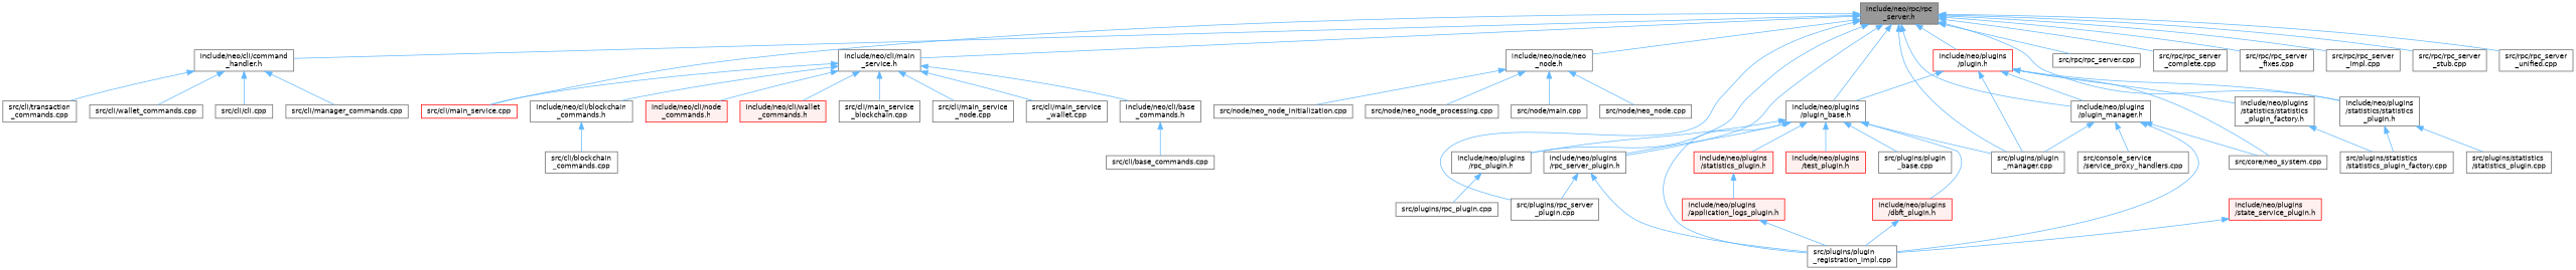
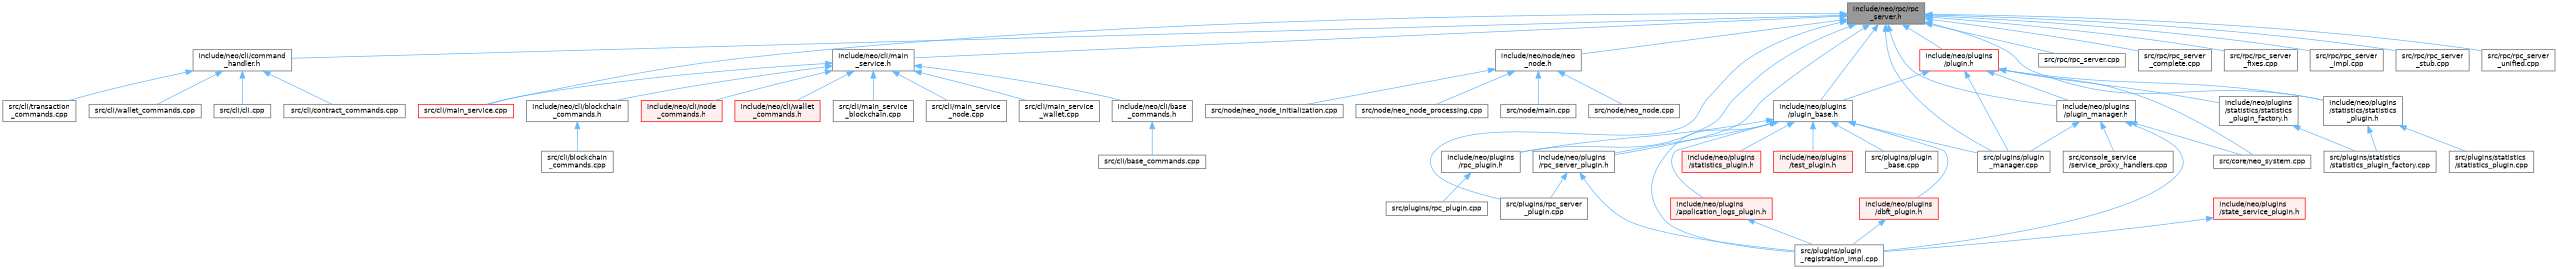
  digraph {
    node [color=grey40 fillcolor=white fontname=Helvetica fontsize=10 shape=box style=filled]
    edge [color=steelblue1 dir=back fontname=Helvetica fontsize=10 labelfontname=Helvetica labelfontsize=10 style=solid]
    n1 [color=gray40 fillcolor=grey60 fontcolor=black height=0.2 label="include/neo/rpc/rpc\l_server.h" width=0.4]
    n2 [height=0.2 label="include/neo/cli/command\l_handler.h" width=0.4]
    n3 [height=0.2 label="include/neo/cli/main\l_service.h" width=0.4]
    n4 [color=red height=0.2 label="src/cli/main_service.cpp" width=0.4]
    n5 [height=0.2 label="include/neo/node/neo\l_node.h" width=0.4]
    n6 [color=red height=0.2 label="include/neo/plugins\l/plugin.h" width=0.4]
    n7 [height=0.2 label="include/neo/plugins\l/plugin_base.h" width=0.4]
    n8 [height=0.2 label="include/neo/plugins\l/rpc_plugin.h" width=0.4]
    n9 [height=0.2 label="include/neo/plugins\l/rpc_server_plugin.h" width=0.4]
    n10 [height=0.2 label="src/plugins/rpc_server\l_plugin.cpp" width=0.4]
    n11 [height=0.2 label="include/neo/plugins\l/plugin_manager.h" width=0.4]
    n12 [height=0.2 label="src/plugins/plugin\l_manager.cpp" width=0.4]
    n13 [height=0.2 label="include/neo/plugins\l/statistics/statistics\l_plugin.h" width=0.4]
    n14 [height=0.2 label="src/rpc/rpc_server.cpp" width=0.4]
    n15 [height=0.2 label="src/rpc/rpc_server\l_complete.cpp" width=0.4]
    n16 [height=0.2 label="src/rpc/rpc_server\l_fixes.cpp" width=0.4]
    n17 [height=0.2 label="src/rpc/rpc_server\l_impl.cpp" width=0.4]
    n18 [height=0.2 label="src/rpc/rpc_server\l_stub.cpp" width=0.4]
    n19 [height=0.2 label="src/rpc/rpc_server\l_unified.cpp" width=0.4]
    n20 [height=0.2 label="src/cli/cli.cpp" width=0.4]
-   n21 [height=0.2 label="src/cli/manager_commands.cpp" width=0.4]
+   n21 [height=0.2 label="src/cli/contract_commands.cpp" width=0.4]
    n22 [height=0.2 label="src/cli/transaction\l_commands.cpp" width=0.4]
    n23 [height=0.2 label="src/cli/wallet_commands.cpp" width=0.4]
    n24 [height=0.2 label="include/neo/cli/base\l_commands.h" width=0.4]
    n25 [height=0.2 label="include/neo/cli/blockchain\l_commands.h" width=0.4]
    n26 [color=red fillcolor="#FFF0F0" height=0.2 label="include/neo/cli/node\l_commands.h" width=0.4]
    n27 [color=red fillcolor="#FFF0F0" height=0.2 label="include/neo/cli/wallet\l_commands.h" width=0.4]
    n28 [height=0.2 label="src/cli/main_service\l_blockchain.cpp" width=0.4]
    n29 [height=0.2 label="src/cli/main_service\l_node.cpp" width=0.4]
    n30 [height=0.2 label="src/cli/main_service\l_wallet.cpp" width=0.4]
    n31 [height=0.2 label="src/node/main.cpp" width=0.4]
    n32 [height=0.2 label="src/node/neo_node.cpp" width=0.4]
    n33 [height=0.2 label="src/node/neo_node_initialization.cpp" width=0.4]
    n34 [height=0.2 label="src/node/neo_node_processing.cpp" width=0.4]
    n35 [height=0.2 label="src/core/neo_system.cpp" width=0.4]
    n36 [height=0.2 label="include/neo/plugins\l/statistics/statistics\l_plugin_factory.h" width=0.4]
    n37 [color=red fillcolor="#FFF0F0" height=0.2 label="include/neo/plugins\l/application_logs_plugin.h" width=0.4]
    n38 [height=0.2 label="src/plugins/plugin\l_registration_impl.cpp" width=0.4]
    n39 [color=red fillcolor="#FFF0F0" height=0.2 label="include/neo/plugins\l/dbft_plugin.h" width=0.4]
    n40 [color=red fillcolor="#FFF0F0" height=0.2 label="include/neo/plugins\l/statistics_plugin.h" width=0.4]
    n41 [color=red fillcolor="#FFF0F0" height=0.2 label="include/neo/plugins\l/test_plugin.h" width=0.4]
    n42 [height=0.2 label="src/plugins/plugin\l_base.cpp" width=0.4]
    n43 [height=0.2 label="src/plugins/rpc_plugin.cpp" width=0.4]
    n44 [height=0.2 label="src/console_service\l/service_proxy_handlers.cpp" width=0.4]
    n45 [height=0.2 label="src/plugins/statistics\l/statistics_plugin.cpp" width=0.4]
    n46 [height=0.2 label="src/plugins/statistics\l/statistics_plugin_factory.cpp" width=0.4]
    n47 [height=0.2 label="src/cli/base_commands.cpp" width=0.4]
    n48 [height=0.2 label="src/cli/blockchain\l_commands.cpp" width=0.4]
    n49 [color=red fillcolor="#FFF0F0" height=0.2 label="include/neo/plugins\l/state_service_plugin.h" width=0.4]
    n1 -> n2
    n1 -> n3
    n1 -> n4
    n1 -> n5
    n1 -> n6
    n1 -> n7
    n1 -> n8
    n1 -> n9
    n1 -> n10
    n1 -> n11
    n1 -> n12
    n1 -> n13
    n1 -> n14
    n1 -> n15
    n1 -> n16
    n1 -> n17
    n1 -> n18
    n1 -> n19
    n2 -> n20
    n2 -> n21
    n2 -> n22
    n2 -> n23
    n3 -> n4
    n3 -> n24
    n3 -> n25
    n3 -> n26
    n3 -> n27
    n3 -> n28
    n3 -> n29
    n3 -> n30
    n5 -> n31
    n5 -> n32
    n5 -> n33
    n5 -> n34
    n6 -> n7
    n6 -> n11
    n6 -> n12
    n6 -> n13
    n6 -> n35
    n6 -> n36
    n7 -> n8
    n7 -> n9
    n7 -> n12
-   n40 -> n37
+   n7 -> n37
    n7 -> n38
    n7 -> n39
    n7 -> n40
    n7 -> n41
    n7 -> n42
    n8 -> n43
    n9 -> n10
    n9 -> n38
    n11 -> n12
    n11 -> n35
    n11 -> n38
    n11 -> n44
    n13 -> n45
    n13 -> n46
    n24 -> n47
    n25 -> n48
    n36 -> n46
    n37 -> n38
    n39 -> n38
    n49 -> n38
  }
